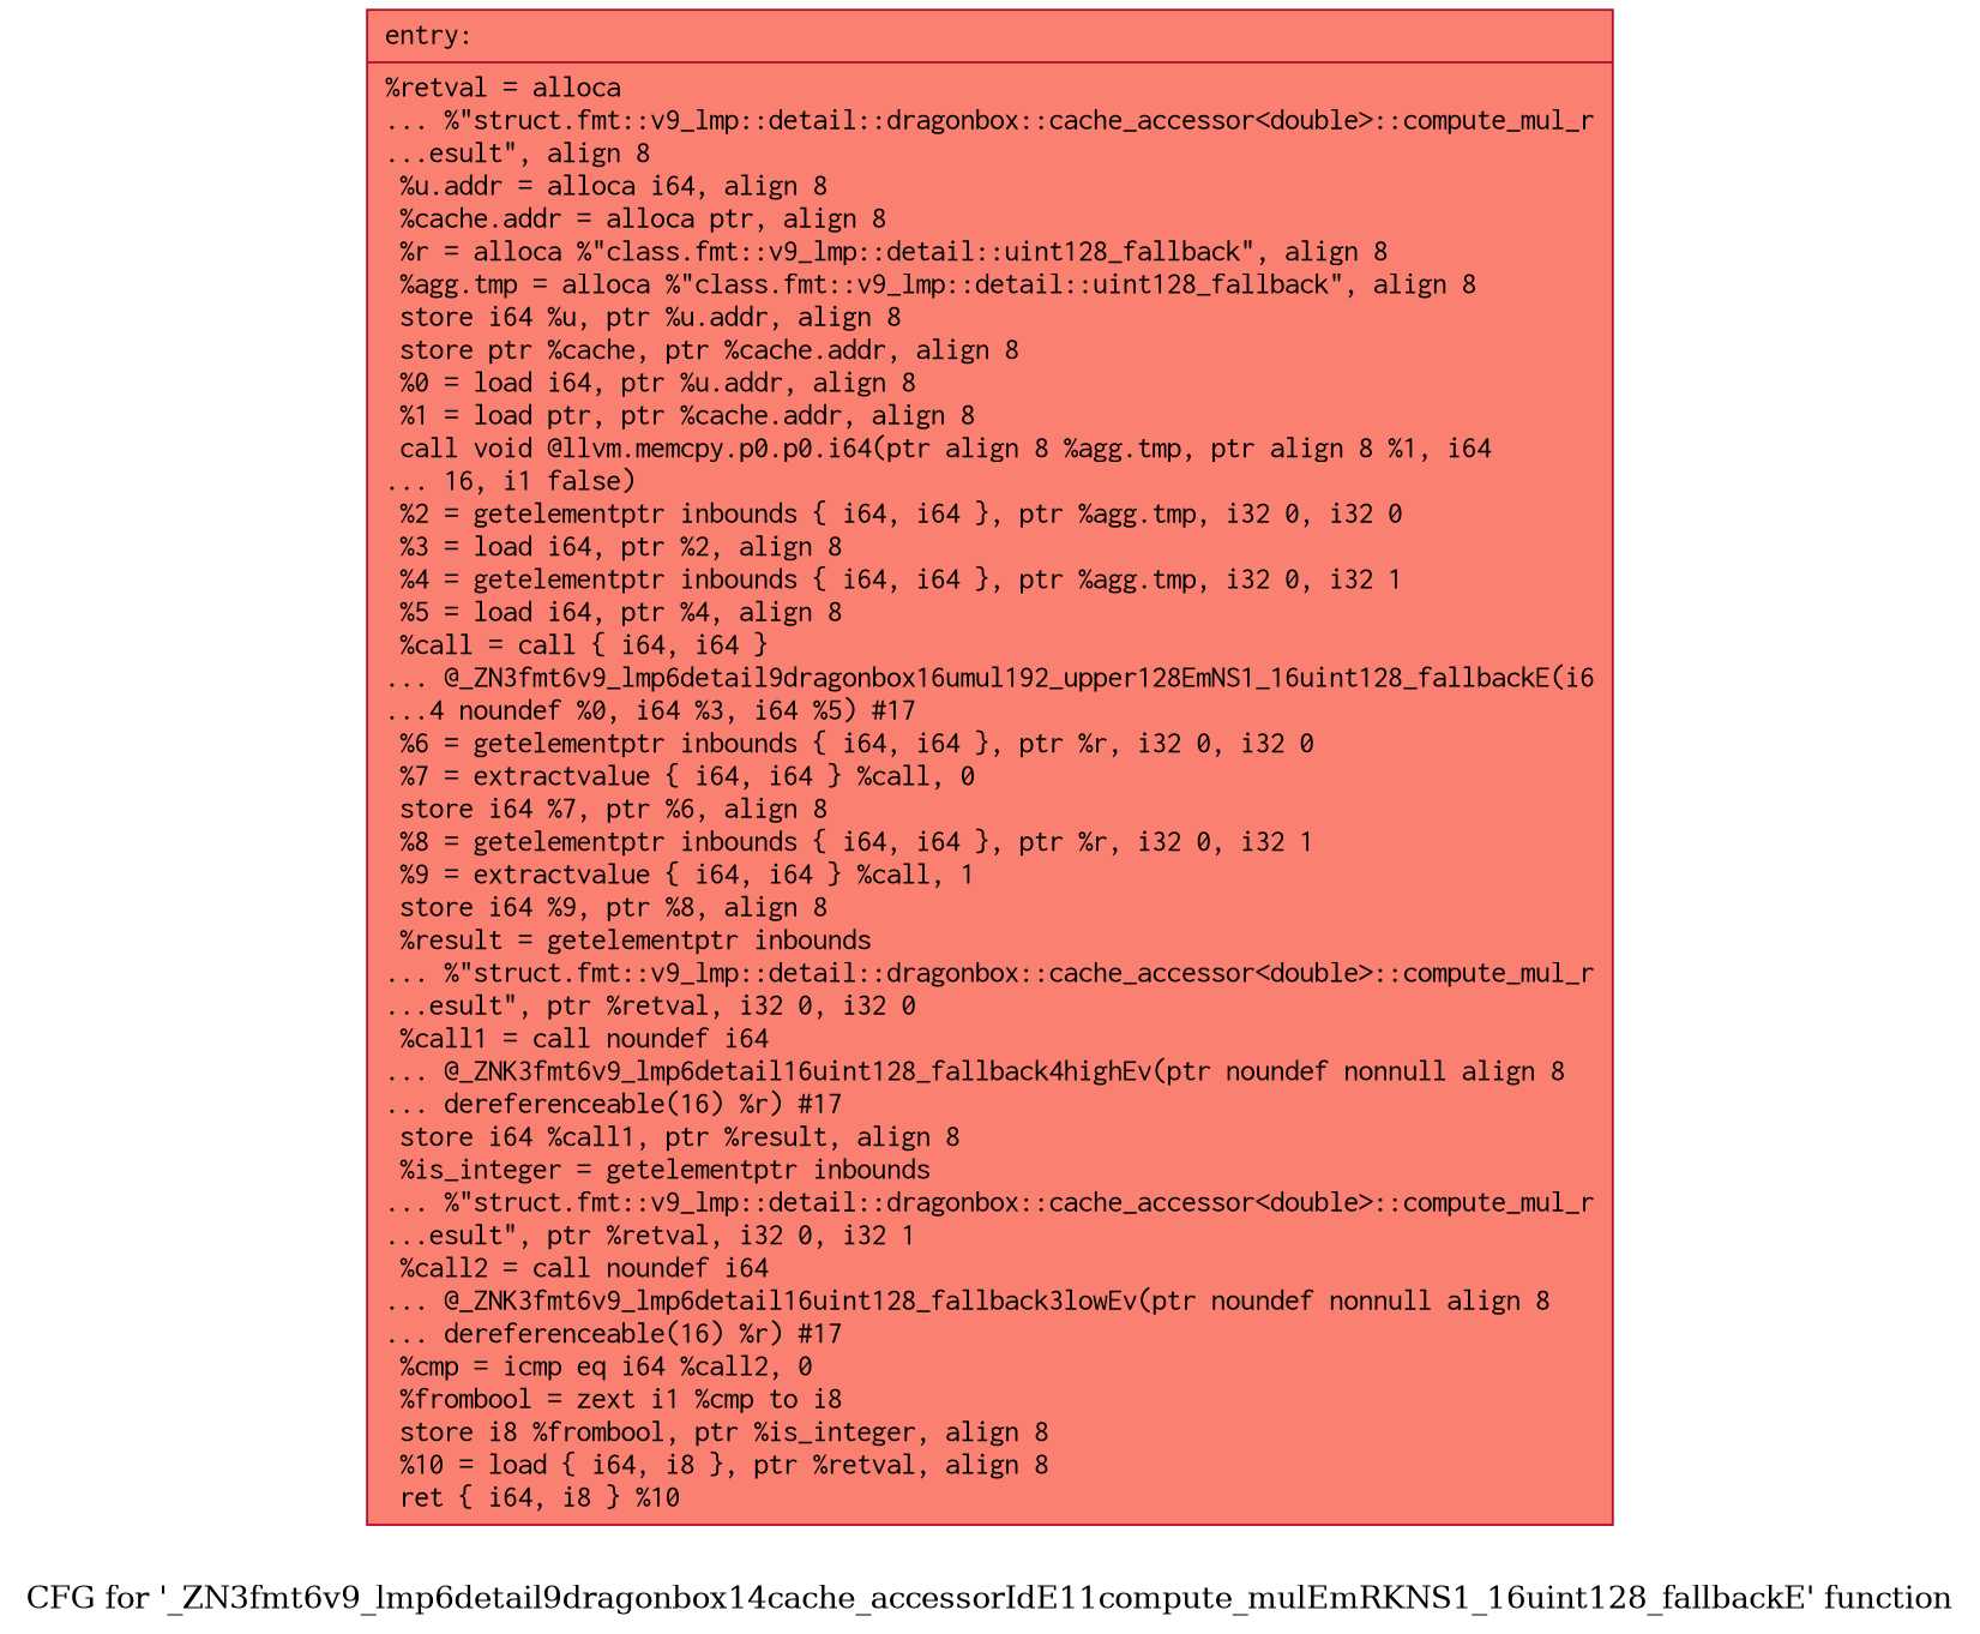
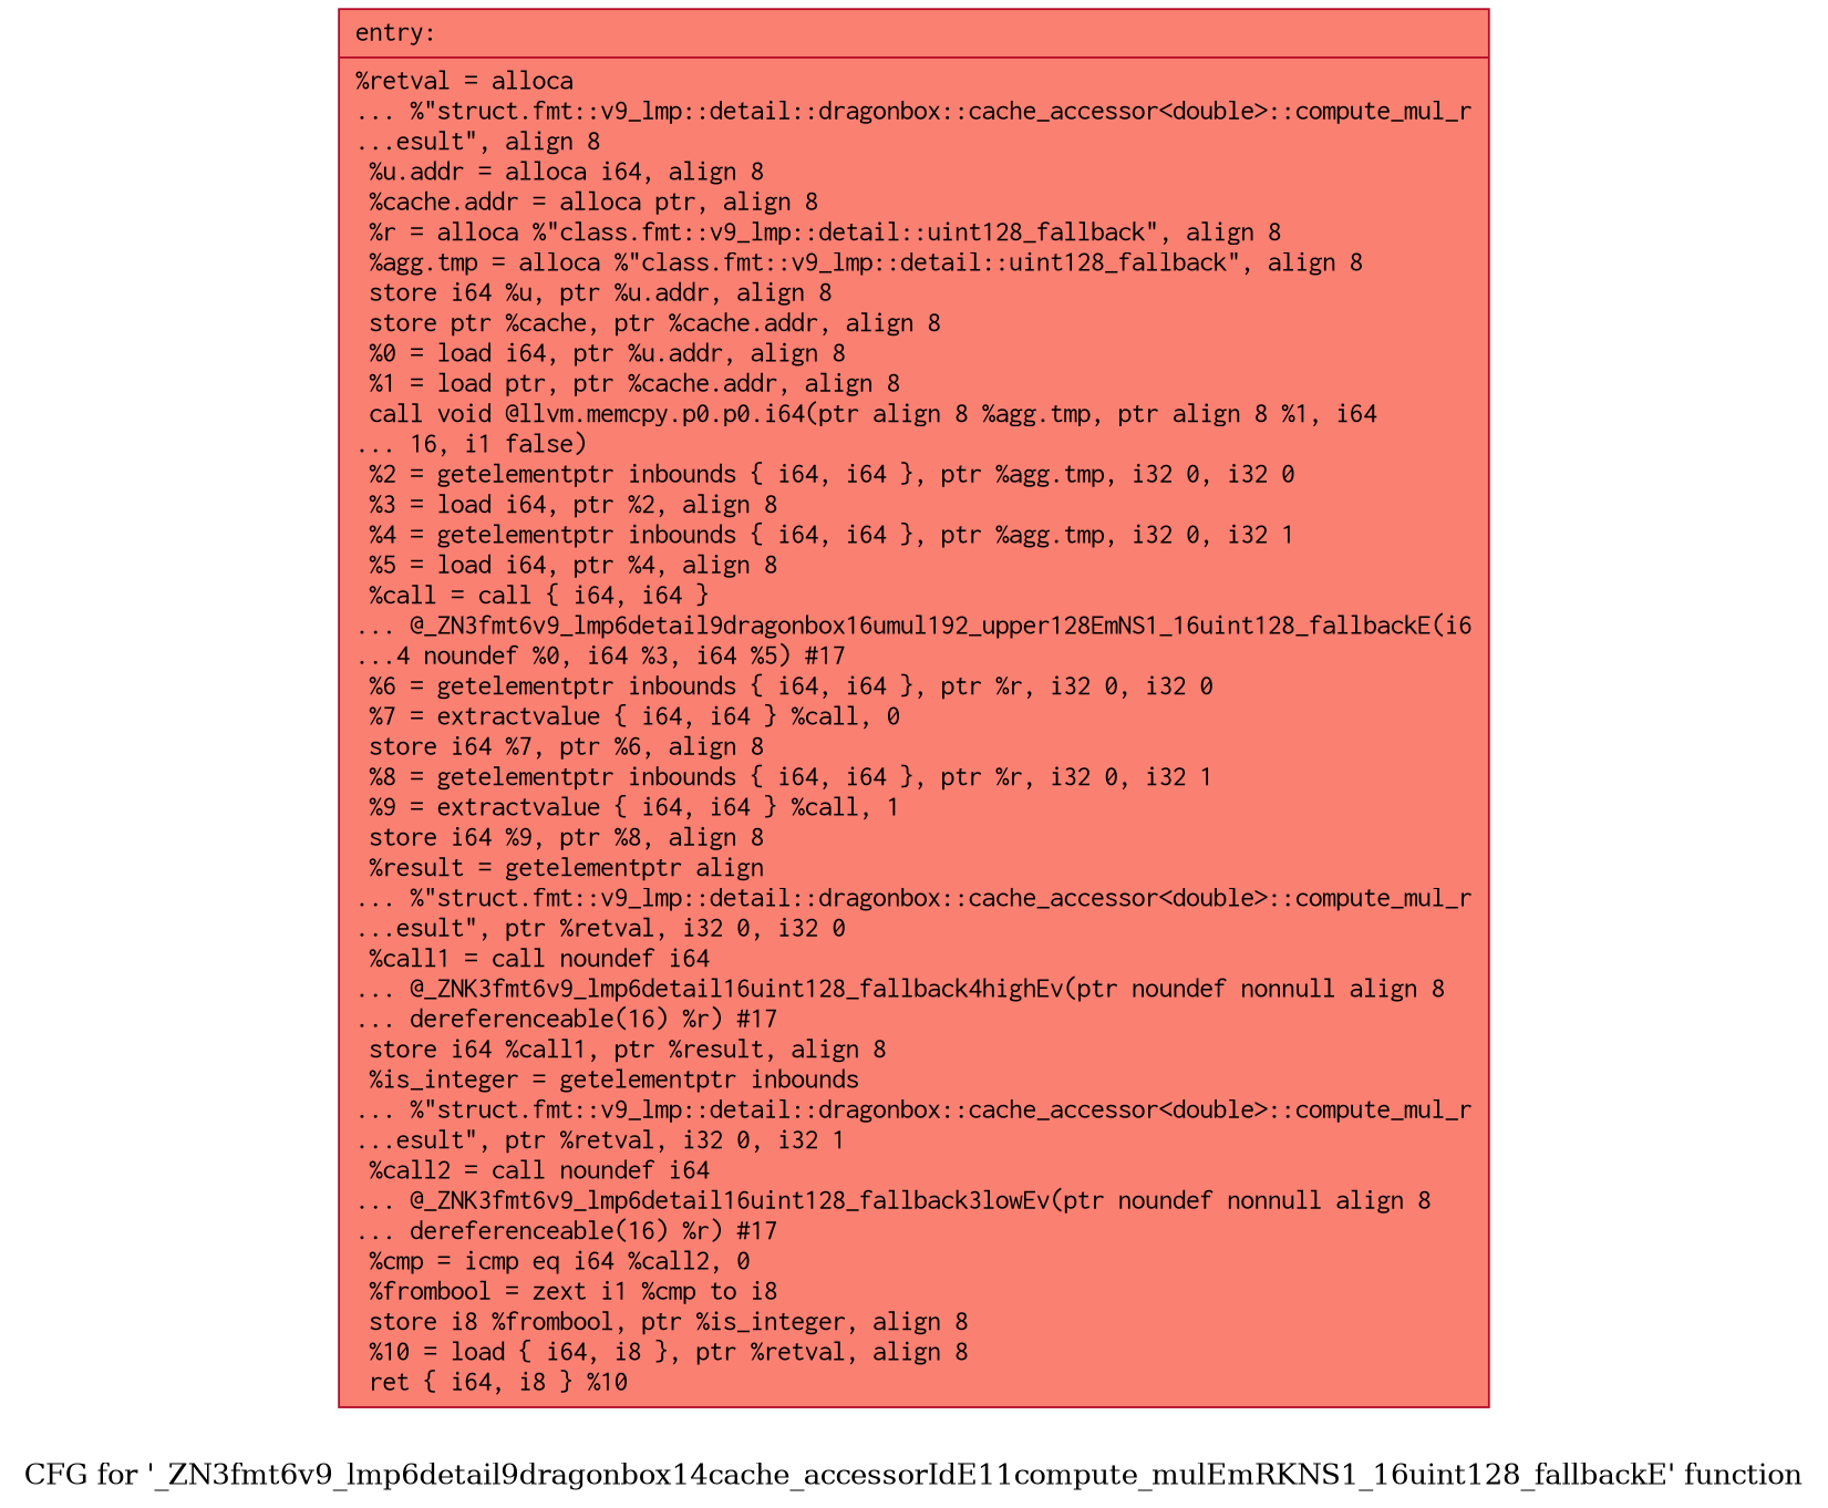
  digraph {
    label="CFG for '_ZN3fmt6v9_lmp6detail9dragonbox14cache_accessorIdE11compute_mulEmRKNS1_16uint128_fallbackE' function"
-   n1 [color="#b70d28ff" fillcolor=salmon fontname=Courier label="{entry:\l|  %retval = alloca\l... %\"struct.fmt::v9_lmp::detail::dragonbox::cache_accessor\<double\>::compute_mul_r\l...esult\", align 8\l  %u.addr = alloca i64, align 8\l  %cache.addr = alloca ptr, align 8\l  %r = alloca %\"class.fmt::v9_lmp::detail::uint128_fallback\", align 8\l  %agg.tmp = alloca %\"class.fmt::v9_lmp::detail::uint128_fallback\", align 8\l  store i64 %u, ptr %u.addr, align 8\l  store ptr %cache, ptr %cache.addr, align 8\l  %0 = load i64, ptr %u.addr, align 8\l  %1 = load ptr, ptr %cache.addr, align 8\l  call void @llvm.memcpy.p0.p0.i64(ptr align 8 %agg.tmp, ptr align 8 %1, i64\l... 16, i1 false)\l  %2 = getelementptr inbounds \{ i64, i64 \}, ptr %agg.tmp, i32 0, i32 0\l  %3 = load i64, ptr %2, align 8\l  %4 = getelementptr inbounds \{ i64, i64 \}, ptr %agg.tmp, i32 0, i32 1\l  %5 = load i64, ptr %4, align 8\l  %call = call \{ i64, i64 \}\l... @_ZN3fmt6v9_lmp6detail9dragonbox16umul192_upper128EmNS1_16uint128_fallbackE(i6\l...4 noundef %0, i64 %3, i64 %5) #17\l  %6 = getelementptr inbounds \{ i64, i64 \}, ptr %r, i32 0, i32 0\l  %7 = extractvalue \{ i64, i64 \} %call, 0\l  store i64 %7, ptr %6, align 8\l  %8 = getelementptr inbounds \{ i64, i64 \}, ptr %r, i32 0, i32 1\l  %9 = extractvalue \{ i64, i64 \} %call, 1\l  store i64 %9, ptr %8, align 8\l  %result = getelementptr inbounds\l... %\"struct.fmt::v9_lmp::detail::dragonbox::cache_accessor\<double\>::compute_mul_r\l...esult\", ptr %retval, i32 0, i32 0\l  %call1 = call noundef i64\l... @_ZNK3fmt6v9_lmp6detail16uint128_fallback4highEv(ptr noundef nonnull align 8\l... dereferenceable(16) %r) #17\l  store i64 %call1, ptr %result, align 8\l  %is_integer = getelementptr inbounds\l... %\"struct.fmt::v9_lmp::detail::dragonbox::cache_accessor\<double\>::compute_mul_r\l...esult\", ptr %retval, i32 0, i32 1\l  %call2 = call noundef i64\l... @_ZNK3fmt6v9_lmp6detail16uint128_fallback3lowEv(ptr noundef nonnull align 8\l... dereferenceable(16) %r) #17\l  %cmp = icmp eq i64 %call2, 0\l  %frombool = zext i1 %cmp to i8\l  store i8 %frombool, ptr %is_integer, align 8\l  %10 = load \{ i64, i8 \}, ptr %retval, align 8\l  ret \{ i64, i8 \} %10\l}" shape=record style=filled]
+   n1 [color="#b70d28ff" fillcolor=salmon fontname=Courier label="{entry:\l|  %retval = alloca\l... %\"struct.fmt::v9_lmp::detail::dragonbox::cache_accessor\<double\>::compute_mul_r\l...esult\", align 8\l  %u.addr = alloca i64, align 8\l  %cache.addr = alloca ptr, align 8\l  %r = alloca %\"class.fmt::v9_lmp::detail::uint128_fallback\", align 8\l  %agg.tmp = alloca %\"class.fmt::v9_lmp::detail::uint128_fallback\", align 8\l  store i64 %u, ptr %u.addr, align 8\l  store ptr %cache, ptr %cache.addr, align 8\l  %0 = load i64, ptr %u.addr, align 8\l  %1 = load ptr, ptr %cache.addr, align 8\l  call void @llvm.memcpy.p0.p0.i64(ptr align 8 %agg.tmp, ptr align 8 %1, i64\l... 16, i1 false)\l  %2 = getelementptr inbounds \{ i64, i64 \}, ptr %agg.tmp, i32 0, i32 0\l  %3 = load i64, ptr %2, align 8\l  %4 = getelementptr inbounds \{ i64, i64 \}, ptr %agg.tmp, i32 0, i32 1\l  %5 = load i64, ptr %4, align 8\l  %call = call \{ i64, i64 \}\l... @_ZN3fmt6v9_lmp6detail9dragonbox16umul192_upper128EmNS1_16uint128_fallbackE(i6\l...4 noundef %0, i64 %3, i64 %5) #17\l  %6 = getelementptr inbounds \{ i64, i64 \}, ptr %r, i32 0, i32 0\l  %7 = extractvalue \{ i64, i64 \} %call, 0\l  store i64 %7, ptr %6, align 8\l  %8 = getelementptr inbounds \{ i64, i64 \}, ptr %r, i32 0, i32 1\l  %9 = extractvalue \{ i64, i64 \} %call, 1\l  store i64 %9, ptr %8, align 8\l  %result = getelementptr align\l... %\"struct.fmt::v9_lmp::detail::dragonbox::cache_accessor\<double\>::compute_mul_r\l...esult\", ptr %retval, i32 0, i32 0\l  %call1 = call noundef i64\l... @_ZNK3fmt6v9_lmp6detail16uint128_fallback4highEv(ptr noundef nonnull align 8\l... dereferenceable(16) %r) #17\l  store i64 %call1, ptr %result, align 8\l  %is_integer = getelementptr inbounds\l... %\"struct.fmt::v9_lmp::detail::dragonbox::cache_accessor\<double\>::compute_mul_r\l...esult\", ptr %retval, i32 0, i32 1\l  %call2 = call noundef i64\l... @_ZNK3fmt6v9_lmp6detail16uint128_fallback3lowEv(ptr noundef nonnull align 8\l... dereferenceable(16) %r) #17\l  %cmp = icmp eq i64 %call2, 0\l  %frombool = zext i1 %cmp to i8\l  store i8 %frombool, ptr %is_integer, align 8\l  %10 = load \{ i64, i8 \}, ptr %retval, align 8\l  ret \{ i64, i8 \} %10\l}" shape=record style=filled]
  }
